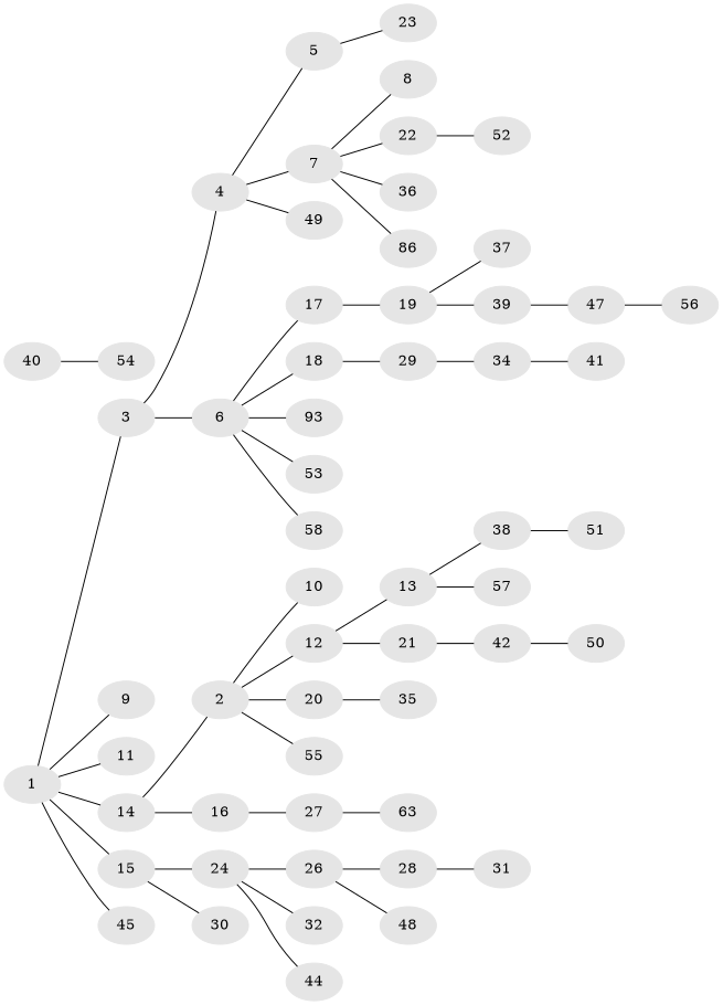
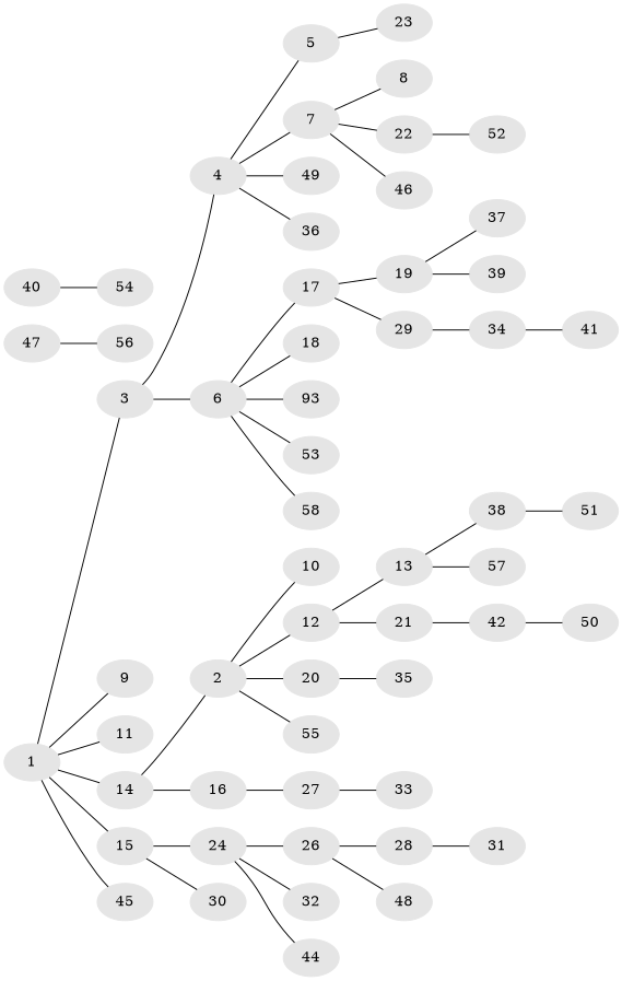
  graph {
    rankdir=LR
    node [color=gray90 style=filled]
    1
    3
    9
    11
    14
    15
    45
    2
    10
    12
    20
    55
    4
    6
    16
    24
    30
    13
    21
    35
    5
    7
    49
    17
    18
    n26 [label=93]
    53
    58
    23
    8
    22
    36
-   46 [label=86]
+   46
    19
    29
    52
    38
    57
    42
    51
    27
    26
    32
    44
-   33 [label=63]
+   33
    37
    39
    34
    47
    50
    28
    48
    40
    54
    31
    41
    56
    1 -- 3
    1 -- 9
    1 -- 11
    1 -- 14
    1 -- 15
    1 -- 45
    3 -- 4
    3 -- 6
    14 -- 2
    14 -- 16
    15 -- 24
    15 -- 30
    2 -- 10
    2 -- 12
    2 -- 20
    2 -- 55
    12 -- 13
    12 -- 21
    20 -- 35
    4 -- 5
    4 -- 7
    4 -- 49
    6 -- 17
    6 -- 18
    6 -- n26
    6 -- 53
    6 -- 58
    16 -- 27
    24 -- 26
    24 -- 32
    24 -- 44
    13 -- 38
    13 -- 57
    21 -- 42
    5 -- 23
    7 -- 8
    7 -- 22
-   7 -- 36
+   4 -- 36
    7 -- 46
    17 -- 19
-   18 -- 29
+   17 -- 29
    22 -- 52
    19 -- 37
    19 -- 39
    29 -- 34
    38 -- 51
    42 -- 50
    27 -- 33
    26 -- 28
    26 -- 48
-   39 -- 47
    34 -- 41
    47 -- 56
    28 -- 31
    40 -- 54
  }
